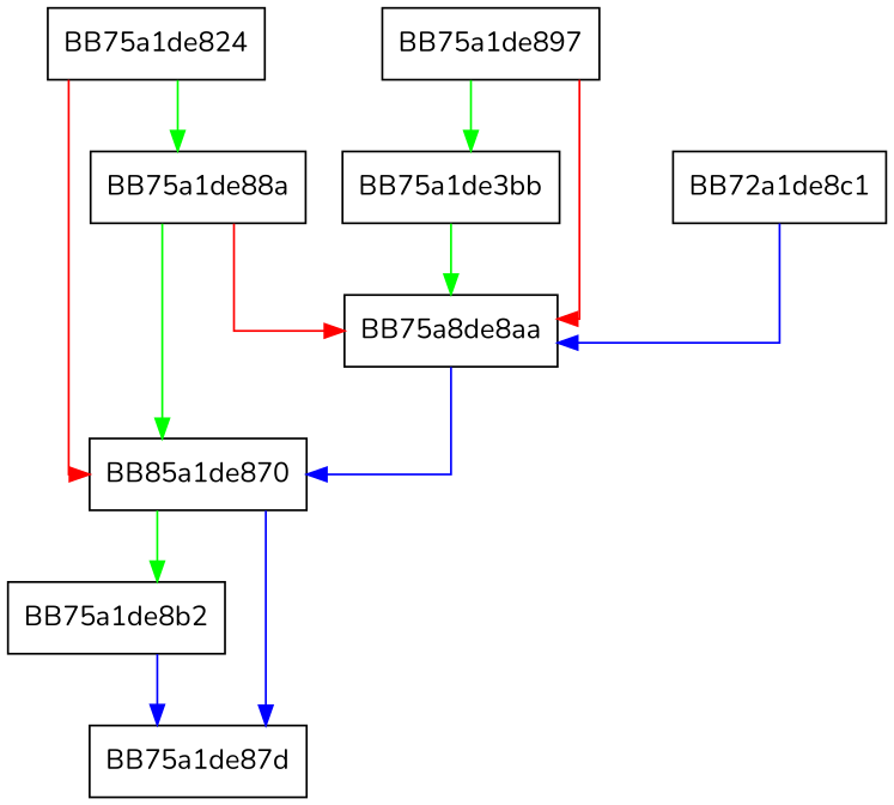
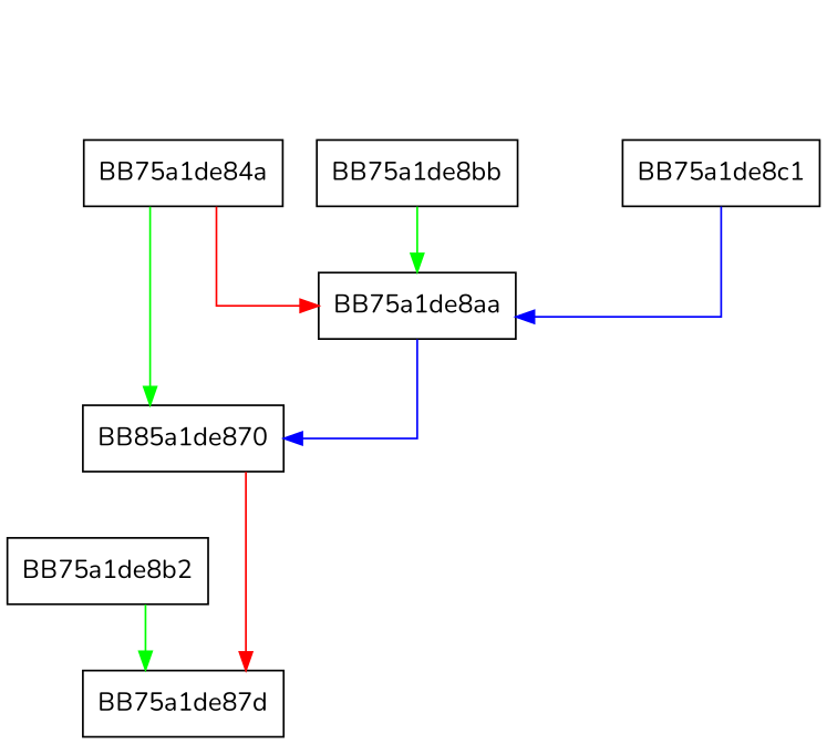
  digraph {
    fontname=Nunito
    splines=ortho
    node [fontname=Nunito shape=box]
    edge [color=green fontname=Nunito]
-   BB75a1de824
-   BB75a1de88a
+   BB75a1de88a [label=BB75a1de84a]
    n3 [label=BB85a1de870]
-   BB75a1de8aa [label=BB75a8de8aa]
+   BB75a1de8aa
    n5 [label=BB75a1de8b2]
    BB75a1de87d
-   BB75a1de897
-   BB75a1de8bb [label=BB75a1de3bb]
-   BB75a1de8c1 [label=BB72a1de8c1]
-   BB75a1de824 -> BB75a1de88a
-   BB75a1de824 -> n3 [color=red]
+   BB75a1de8bb
+   BB75a1de8c1
    BB75a1de88a -> n3
    BB75a1de88a -> BB75a1de8aa [color=red]
-   n3 -> n5
-   n3 -> BB75a1de87d [color=blue]
+   n3 -> BB75a1de87d [color=red]
    BB75a1de8aa -> n3 [color=blue]
-   n5 -> BB75a1de87d [color=blue]
-   BB75a1de897 -> BB75a1de8aa [color=red]
-   BB75a1de897 -> BB75a1de8bb
+   n5 -> BB75a1de87d
    BB75a1de8bb -> BB75a1de8aa
    BB75a1de8c1 -> BB75a1de8aa [color=blue]
  }
